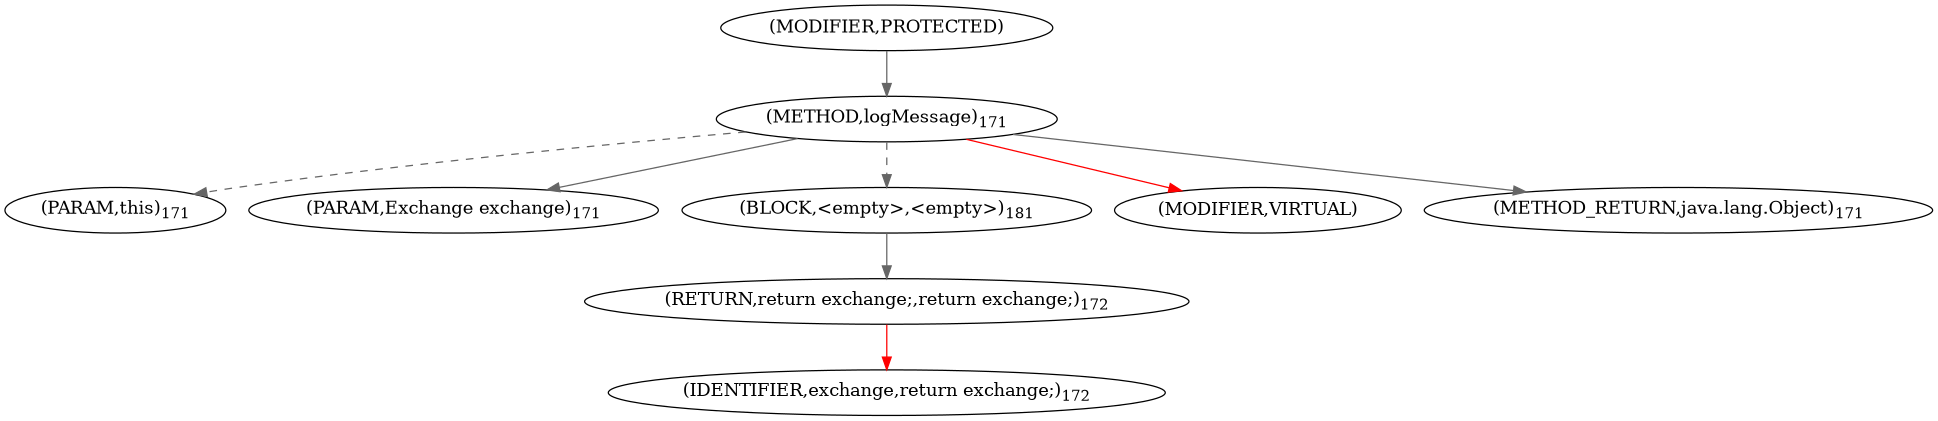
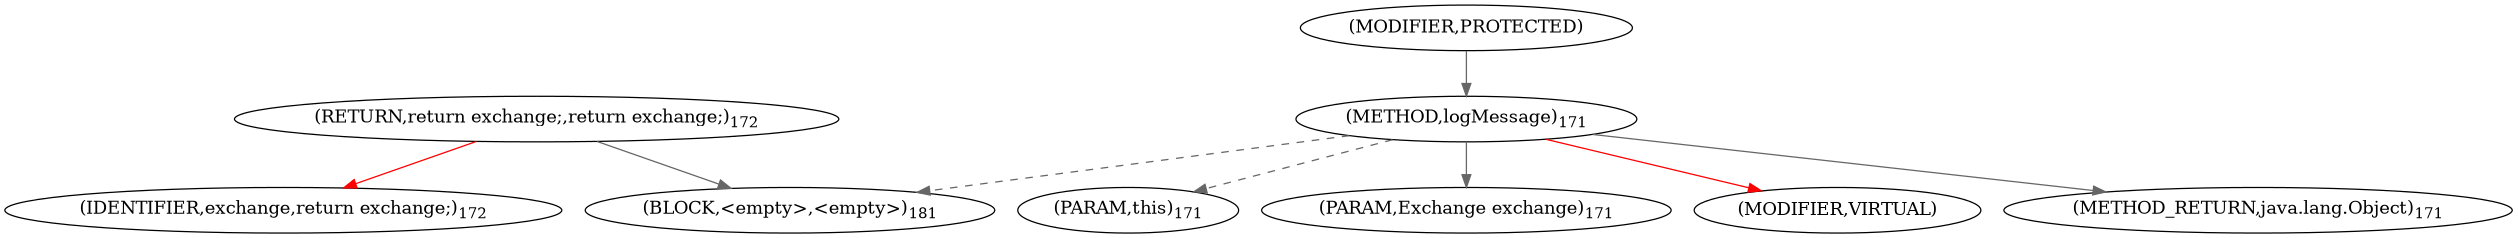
  digraph {
    edge [color=gray40 style=solid]
    n1 [label=<(METHOD,logMessage)<SUB>171</SUB>>]
    n2 [label=<(PARAM,this)<SUB>171</SUB>>]
    n3 [label=<(PARAM,Exchange exchange)<SUB>171</SUB>>]
    n4 [label=<(BLOCK,&lt;empty&gt;,&lt;empty&gt;)<SUB>181</SUB>>]
    n5 [label=<(MODIFIER,VIRTUAL)>]
    n6 [label=<(METHOD_RETURN,java.lang.Object)<SUB>171</SUB>>]
    n7 [label=<(RETURN,return exchange;,return exchange;)<SUB>172</SUB>>]
    n8 [label=<(MODIFIER,PROTECTED)>]
    n9 [label=<(IDENTIFIER,exchange,return exchange;)<SUB>172</SUB>>]
    n1 -> n2 [style=dashed]
    n1 -> n3
    n1 -> n4 [style=dashed]
    n1 -> n5 [color=red]
    n1 -> n6
-   n4 -> n7
+   n7 -> n4
    n7 -> n9 [color=red]
    n8 -> n1
  }
